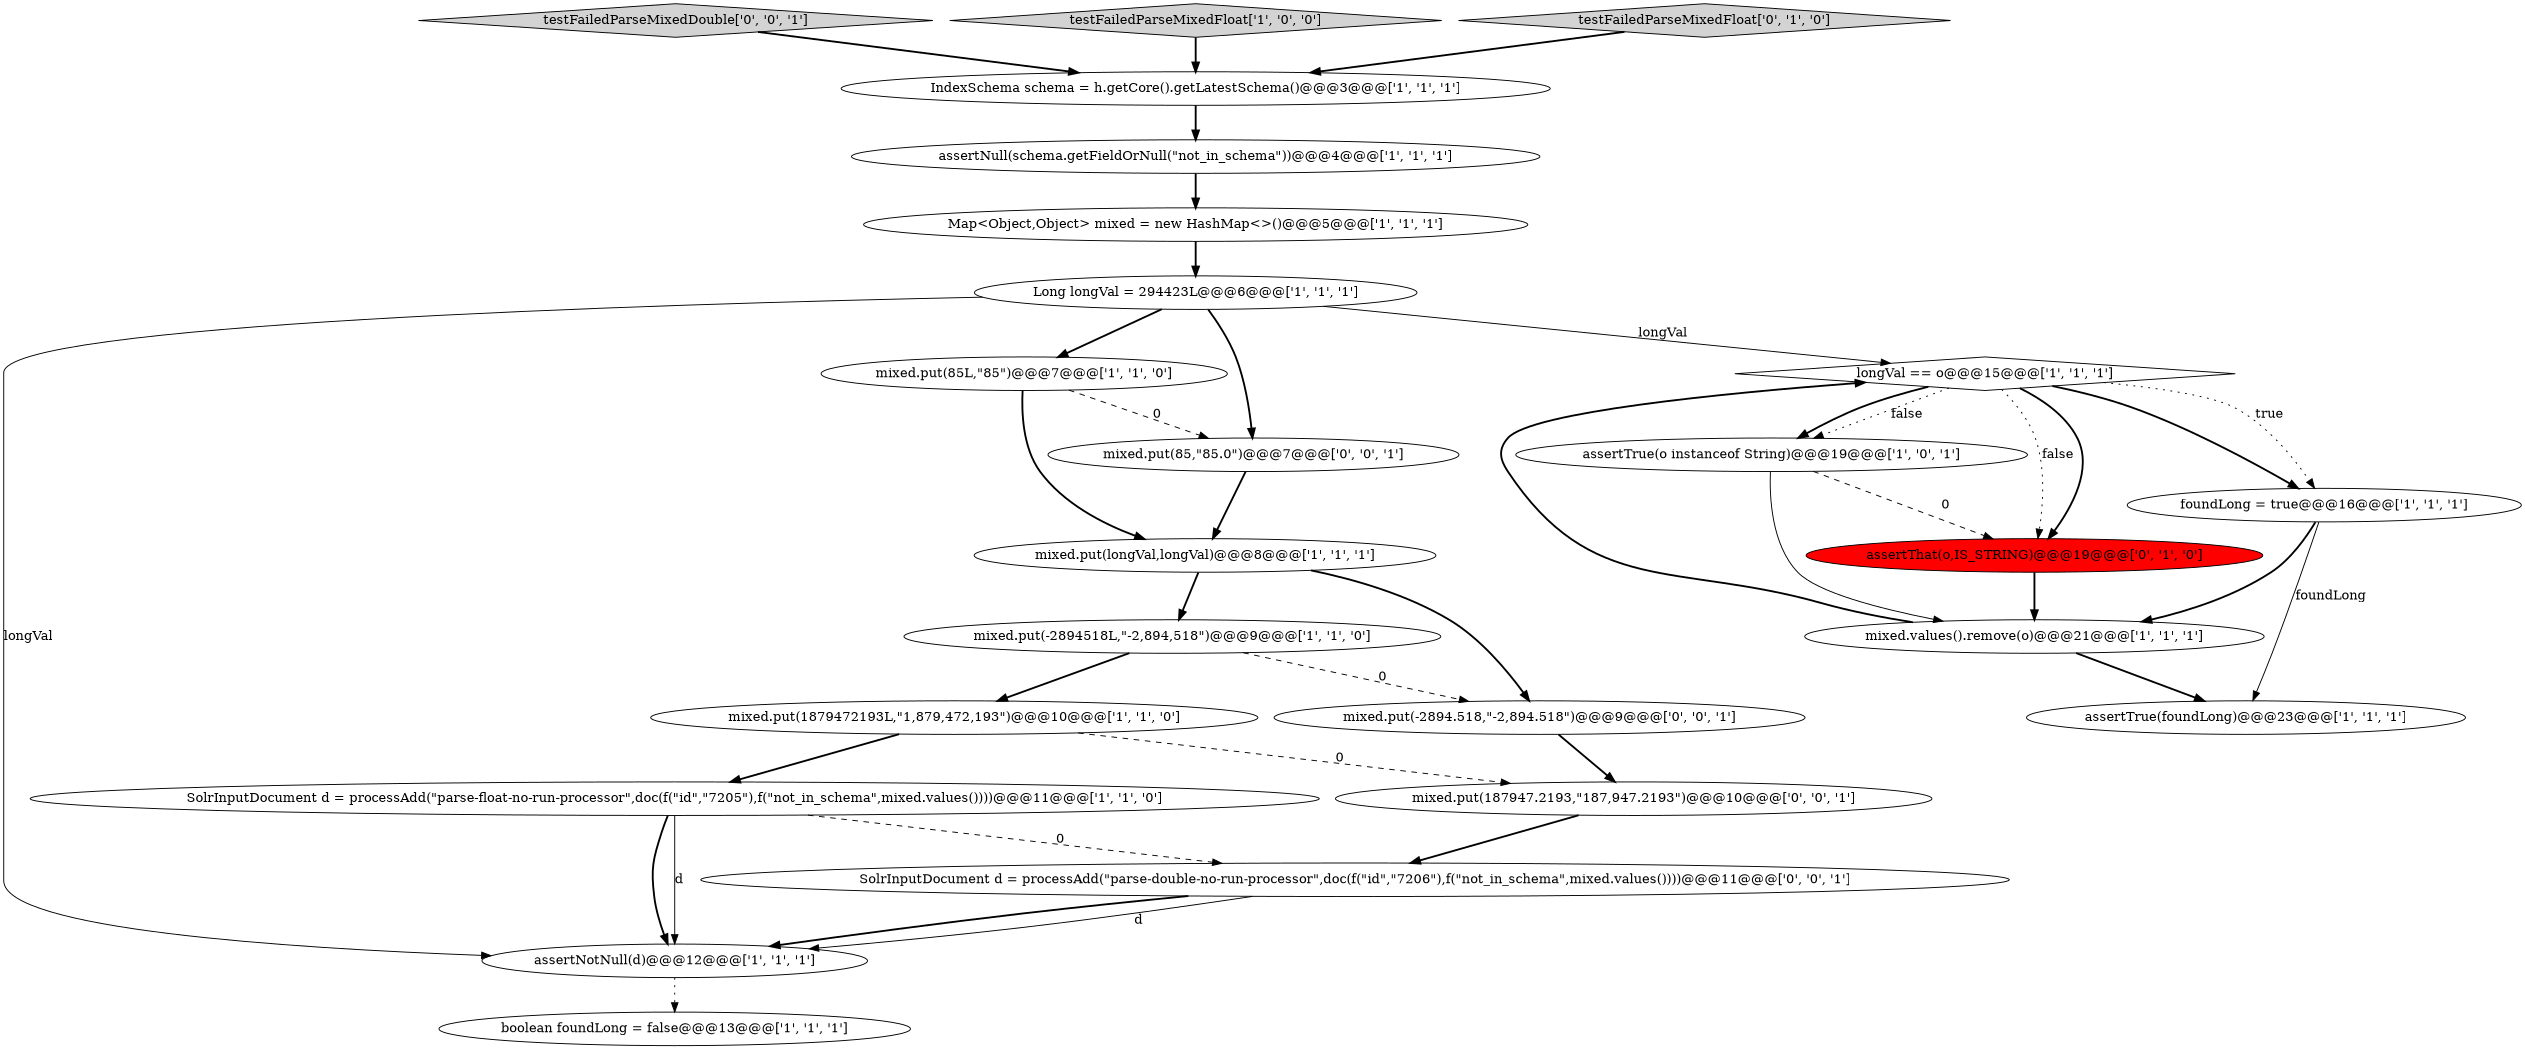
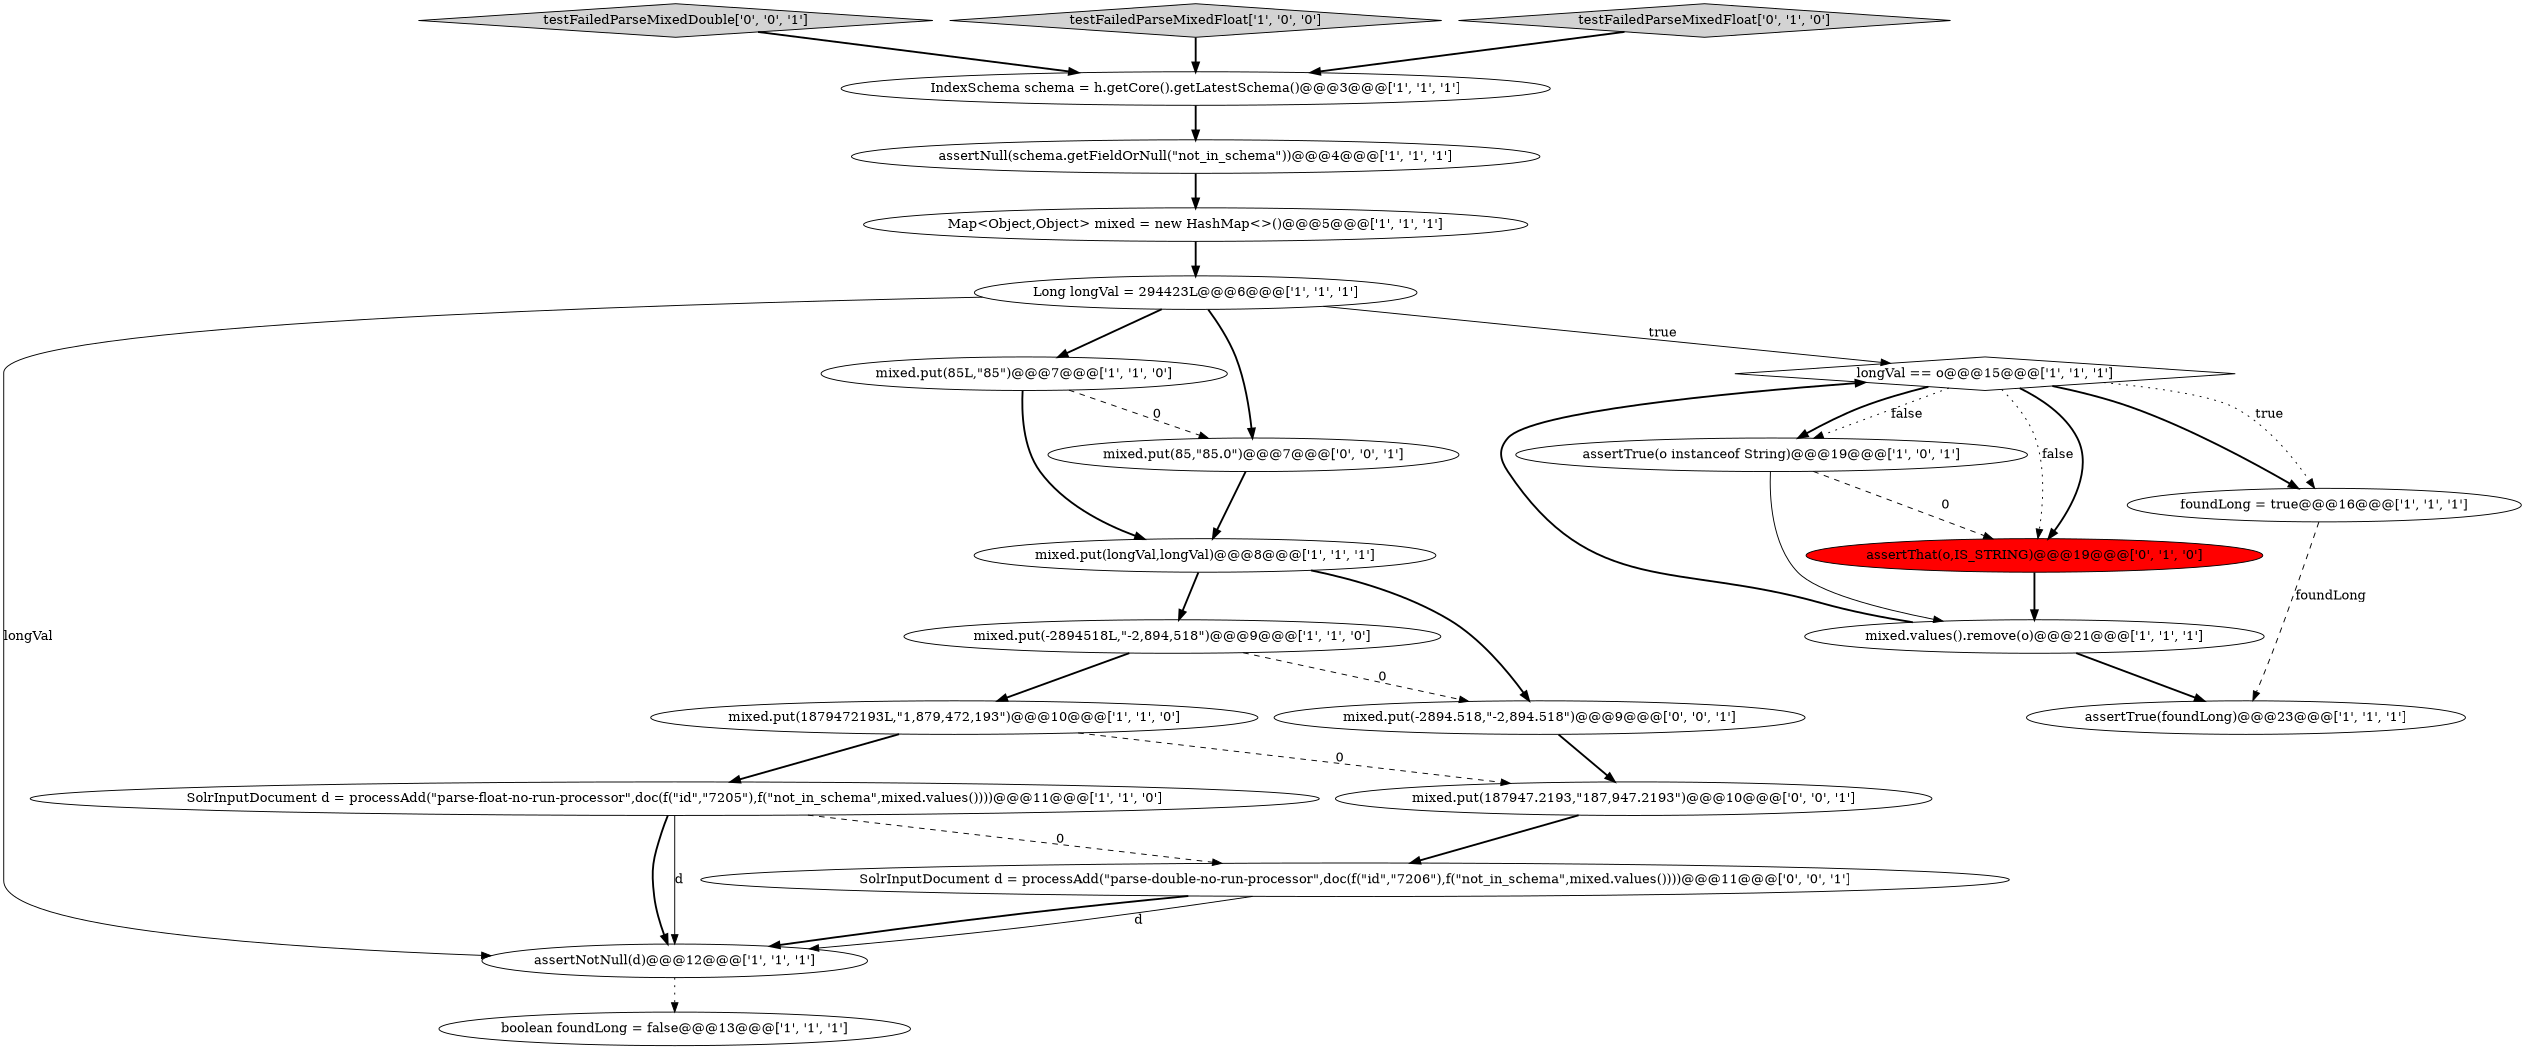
  digraph {
    fontname="DejaVu Serif"
    node [fillcolor=white fontname="DejaVu Serif" shape=ellipse style=filled]
    edge [fontname="DejaVu Serif" style=bold]
    n1 [label="mixed.put(1879472193L,\"1,879,472,193\")@@@10@@@['1', '1', '0']"]
    n2 [label="mixed.put(187947.2193,\"187,947.2193\")@@@10@@@['0', '0', '1']"]
    n3 [label="SolrInputDocument d = processAdd(\"parse-float-no-run-processor\",doc(f(\"id\",\"7205\"),f(\"not_in_schema\",mixed.values())))@@@11@@@['1', '1', '0']"]
    n4 [label="SolrInputDocument d = processAdd(\"parse-double-no-run-processor\",doc(f(\"id\",\"7206\"),f(\"not_in_schema\",mixed.values())))@@@11@@@['0', '0', '1']"]
    n5 [label="assertNotNull(d)@@@12@@@['1', '1', '1']"]
    n6 [label="mixed.put(85L,\"85\")@@@7@@@['1', '1', '0']"]
    n7 [label="mixed.put(longVal,longVal)@@@8@@@['1', '1', '1']"]
    n8 [label="mixed.put(85,\"85.0\")@@@7@@@['0', '0', '1']"]
    n9 [label="mixed.put(-2894518L,\"-2,894,518\")@@@9@@@['1', '1', '0']"]
    n10 [label="mixed.put(-2894.518,\"-2,894.518\")@@@9@@@['0', '0', '1']"]
    n11 [label="assertNull(schema.getFieldOrNull(\"not_in_schema\"))@@@4@@@['1', '1', '1']"]
    n12 [label="Map<Object,Object> mixed = new HashMap<>()@@@5@@@['1', '1', '1']"]
    n13 [label="Long longVal = 294423L@@@6@@@['1', '1', '1']"]
    n14 [label="boolean foundLong = false@@@13@@@['1', '1', '1']"]
    n15 [label="assertTrue(foundLong)@@@23@@@['1', '1', '1']"]
    n16 [label="longVal == o@@@15@@@['1', '1', '1']" shape=diamond]
    n17 [fillcolor=red label="assertThat(o,IS_STRING)@@@19@@@['0', '1', '0']"]
    n18 [label="foundLong = true@@@16@@@['1', '1', '1']"]
    n19 [label="assertTrue(o instanceof String)@@@19@@@['1', '0', '1']"]
    n20 [fillcolor=lightgray label="testFailedParseMixedDouble['0', '0', '1']" shape=diamond]
    n21 [label="IndexSchema schema = h.getCore().getLatestSchema()@@@3@@@['1', '1', '1']"]
    n22 [label="mixed.values().remove(o)@@@21@@@['1', '1', '1']"]
    n23 [fillcolor=lightgray label="testFailedParseMixedFloat['1', '0', '0']" shape=diamond]
    n24 [fillcolor=lightgray label="testFailedParseMixedFloat['0', '1', '0']" shape=diamond]
    n1 -> n2 [label=0 style=dashed]
    n1 -> n3
    n2 -> n4
    n3 -> n4 [label=0 style=dashed]
    n3 -> n5
    n3 -> n5 [label=d style=solid]
    n4 -> n5 [label=d style=solid]
    n4 -> n5
    n5 -> n14 [style=dotted]
    n6 -> n7
    n6 -> n8 [label=0 style=dashed]
    n7 -> n9
    n7 -> n10
    n8 -> n7
    n9 -> n1
    n9 -> n10 [label=0 style=dashed]
    n10 -> n2
    n11 -> n12
    n12 -> n13
    n13 -> n5 [label=longVal style=solid]
    n13 -> n6
    n13 -> n8
-   n13 -> n16 [label=longVal style=solid]
+   n13 -> n16 [label=true style=solid]
    n16 -> n17 [label=false style=dotted]
    n16 -> n17
    n16 -> n18 [label=true style=dotted]
    n16 -> n18
    n16 -> n19 [label=false style=dotted]
    n16 -> n19
    n17 -> n22
-   n18 -> n15 [label=foundLong style=solid]
-   n18 -> n22
+   n18 -> n15 [label=foundLong style=dashed]
    n19 -> n17 [label=0 style=dashed]
    n19 -> n22 [style=solid]
    n20 -> n21
    n21 -> n11
    n22 -> n15
    n22 -> n16
    n23 -> n21
    n24 -> n21
  }
